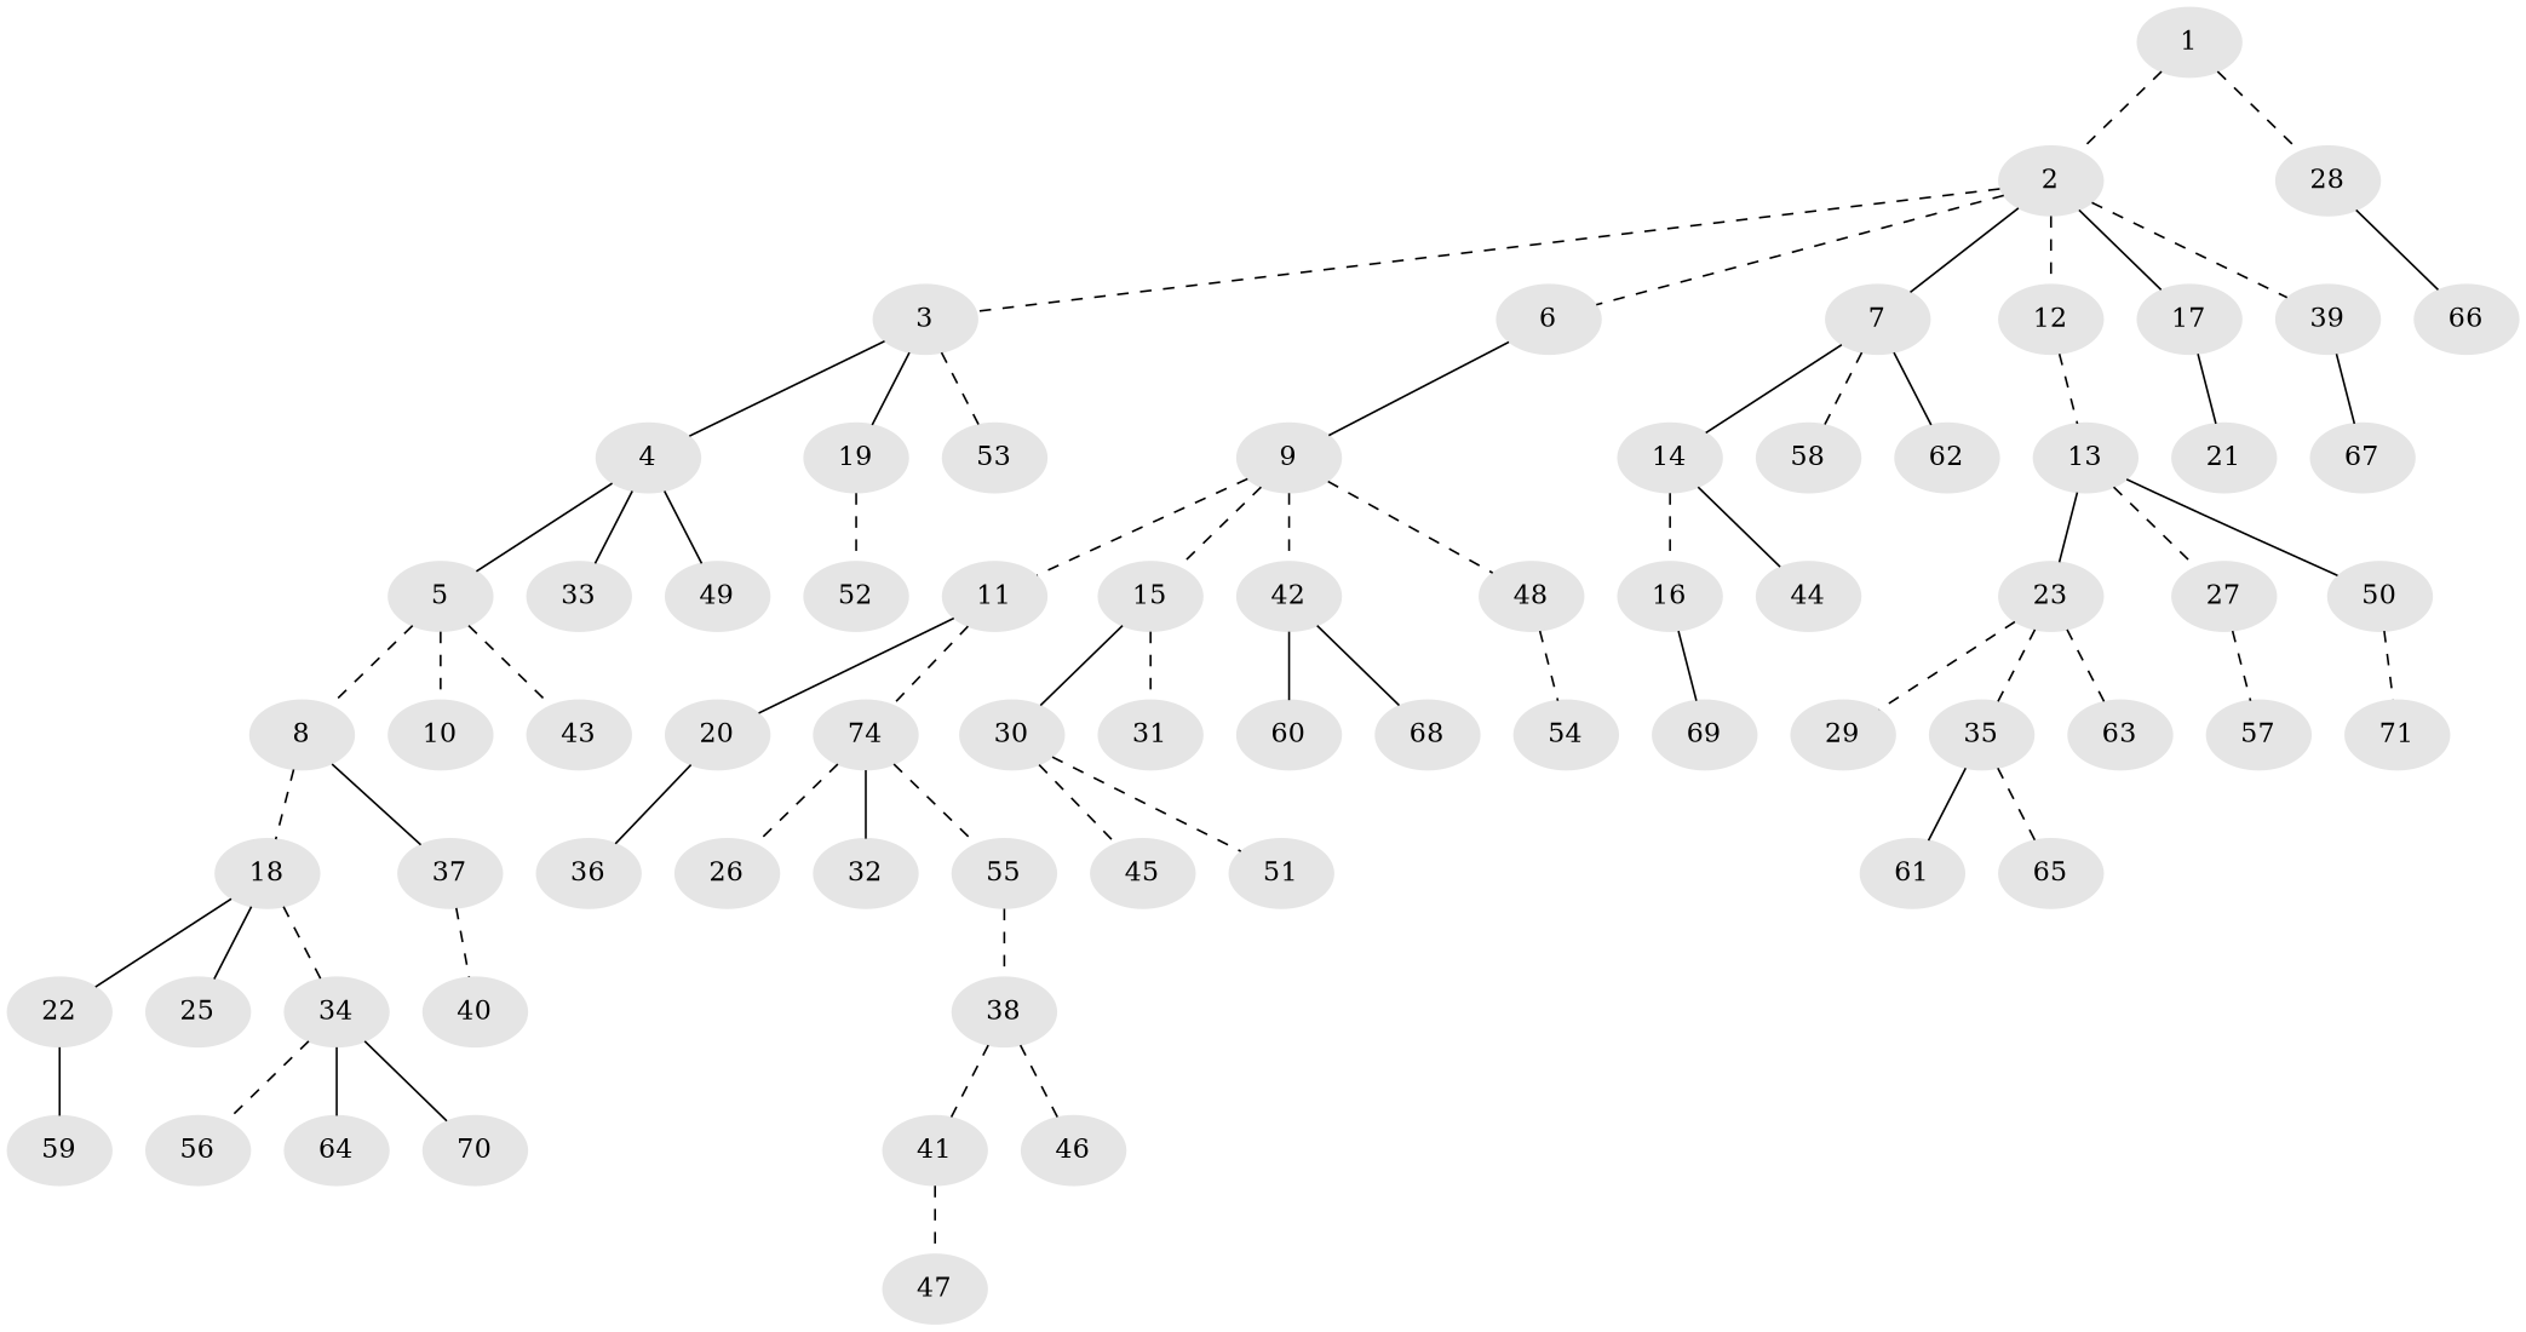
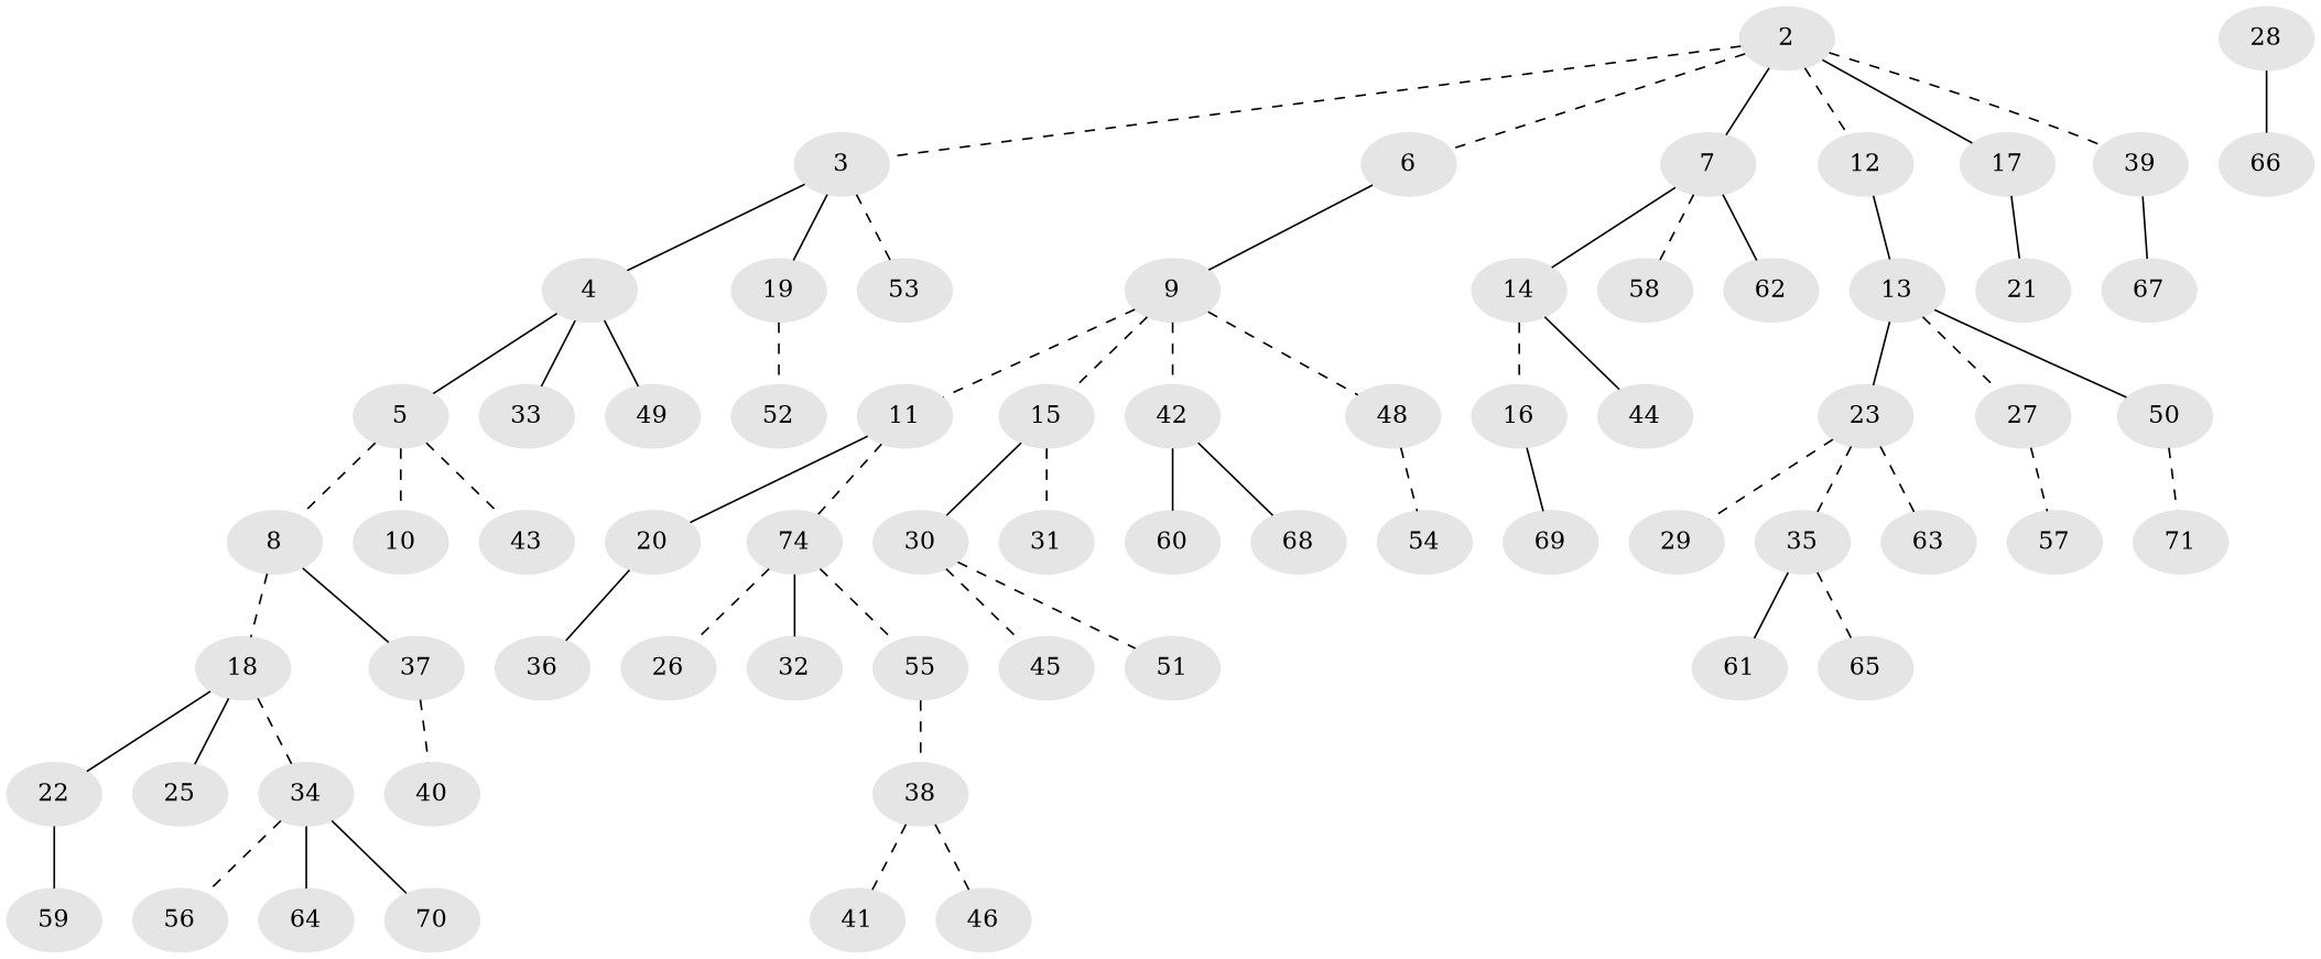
  graph {
    node [color=gray90 style=filled]
    edge [style=dashed]
-   1
    2
    28
    3
    6
    7
    12
    17
    39
    66
    4
    19
    53
    9
    14
    58
    62
    13
    21
    67
    5
    33
    49
    52
    8
    10
    43
    18
    37
    11
    15
    42
    48
    16
    44
    22
    25
    34
    40
    20
    n41 [label=74]
    30
    31
    60
    68
    54
    36
    26
    32
    55
    23
    27
    50
    29
    35
    63
    57
    71
    69
    45
    51
    59
    56
    64
    70
    61
    65
    38
    41
    46
-   47
-   1 -- 2
-   1 -- 28
    2 -- 3
    2 -- 6
    2 -- 7 [style=solid]
    2 -- 12
    2 -- 17 [style=solid]
    2 -- 39
    28 -- 66 [style=solid]
    3 -- 4 [style=solid]
    3 -- 19 [style=solid]
    3 -- 53
    6 -- 9 [style=solid]
    7 -- 14 [style=solid]
    7 -- 58
    7 -- 62 [style=solid]
-   12 -- 13
+   12 -- 13 [style=solid]
    17 -- 21 [style=solid]
    39 -- 67 [style=solid]
    4 -- 5 [style=solid]
    4 -- 33 [style=solid]
    4 -- 49 [style=solid]
    19 -- 52
    9 -- 11
    9 -- 15
    9 -- 42
    9 -- 48
    14 -- 16
    14 -- 44 [style=solid]
    13 -- 23 [style=solid]
    13 -- 27
    13 -- 50 [style=solid]
    5 -- 8
    5 -- 10
    5 -- 43
    8 -- 18
    8 -- 37 [style=solid]
    18 -- 22 [style=solid]
    18 -- 25 [style=solid]
    18 -- 34
    37 -- 40
    11 -- 20 [style=solid]
    11 -- n41
    15 -- 30 [style=solid]
    15 -- 31
    42 -- 60 [style=solid]
    42 -- 68 [style=solid]
    48 -- 54
    16 -- 69 [style=solid]
    22 -- 59 [style=solid]
    34 -- 56
    34 -- 64 [style=solid]
    34 -- 70 [style=solid]
    20 -- 36 [style=solid]
    n41 -- 26
    n41 -- 32 [style=solid]
    n41 -- 55
    30 -- 45
    30 -- 51
    55 -- 38
    23 -- 29
    23 -- 35
    23 -- 63
    27 -- 57
    50 -- 71
    35 -- 61 [style=solid]
    35 -- 65
    38 -- 41
    38 -- 46
-   41 -- 47
  }
